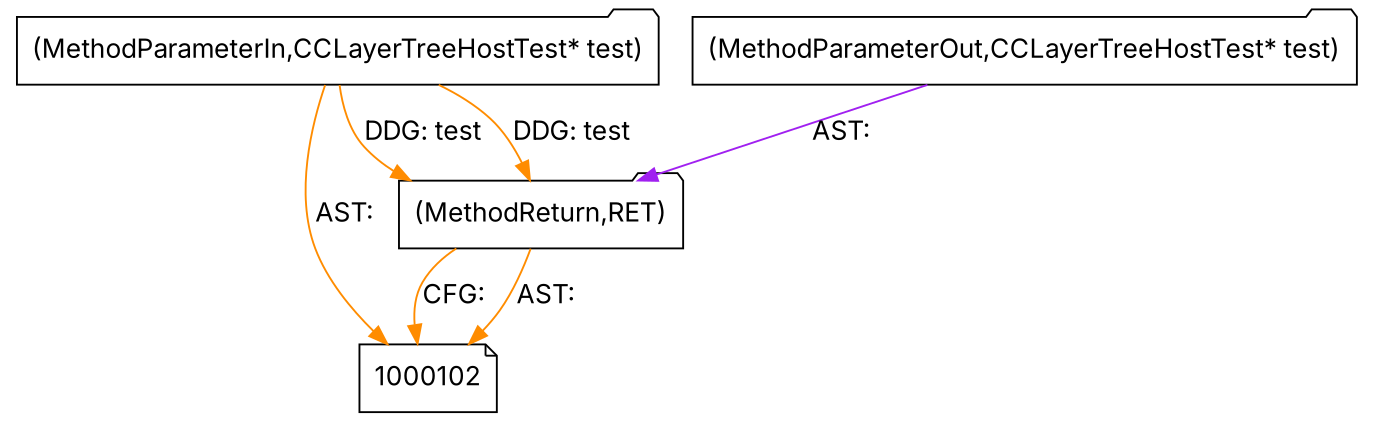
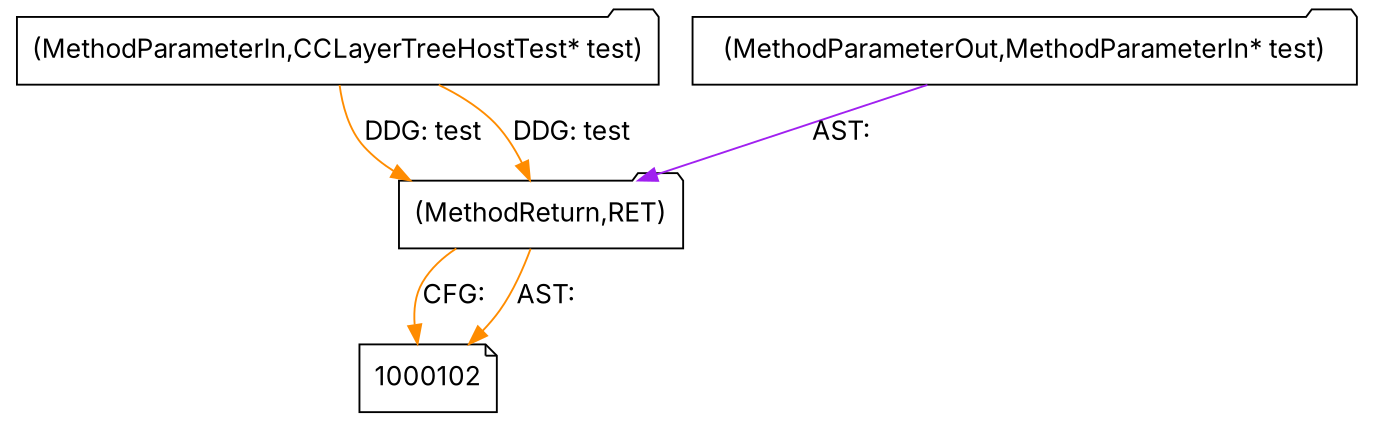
  digraph {
    fontname=Inter
    node [fontname=Inter shape=folder]
    edge [color=darkorange fontname=Inter]
    n1 [label="(MethodReturn,RET)"]
    1000102 [shape=note]
    n3 [label="(MethodParameterIn,CCLayerTreeHostTest* test)"]
-   n4 [label="(MethodParameterOut,CCLayerTreeHostTest* test)"]
+   n4 [label="(MethodParameterOut,MethodParameterIn* test)"]
    n1 -> 1000102 [label="AST: "]
    n1 -> 1000102 [label="CFG: "]
    n3 -> n1 [label="DDG: test"]
    n3 -> n1 [label="DDG: test"]
-   n3 -> 1000102 [label="AST: "]
    n4 -> n1 [color=purple label="AST: "]
  }
